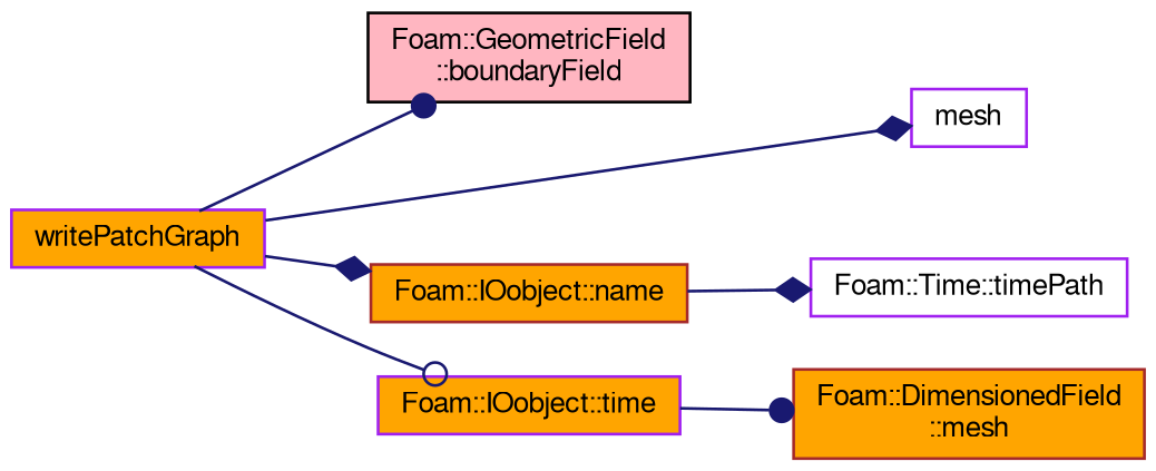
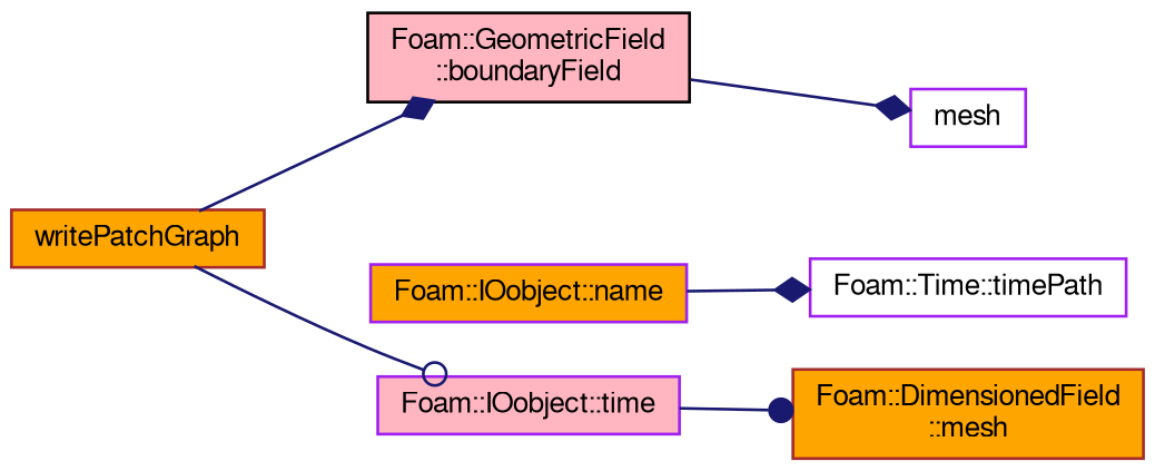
  digraph {
    rankdir=LR
    node [color=brown fillcolor=orange fontname=FreeSans fontsize=10 shape=record style=filled]
    edge [arrowhead=diamond color=midnightblue fontname=FreeSans fontsize=10 labelfontname=FreeSans labelfontsize=10 style=solid]
-   n1 [color=purple fontcolor=black height=0.2 label=writePatchGraph width=0.4]
+   n1 [fontcolor=black height=0.2 label=writePatchGraph width=0.4]
    n2 [color=black fillcolor=lightpink height=0.2 label="Foam::GeometricField\l::boundaryField" width=0.4]
-   n3 [height=0.2 label="Foam::IOobject::name" width=0.4]
-   n4 [color=purple height=0.2 label="Foam::IOobject::time" width=0.4]
+   n3 [color=purple height=0.2 label="Foam::IOobject::name" width=0.4]
+   n4 [color=purple fillcolor=lightpink height=0.2 label="Foam::IOobject::time" width=0.4]
    n5 [color=purple fillcolor=white height=0.2 label=mesh width=0.4]
    n6 [height=0.2 label="Foam::DimensionedField\l::mesh" width=0.4]
    n7 [color=purple fillcolor=white height=0.2 label="Foam::Time::timePath" width=0.4]
-   n1 -> n2 [arrowhead=dot]
-   n1 -> n3
+   n1 -> n2
    n1 -> n4 [arrowhead=odot]
-   n1 -> n5
+   n2 -> n5
    n3 -> n7
    n4 -> n6 [arrowhead=dot]
  }
